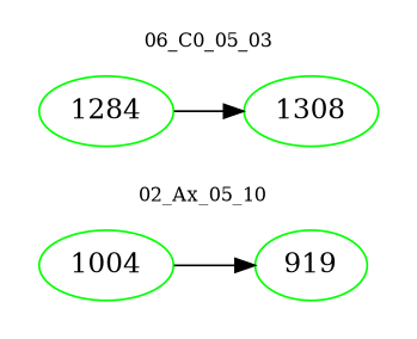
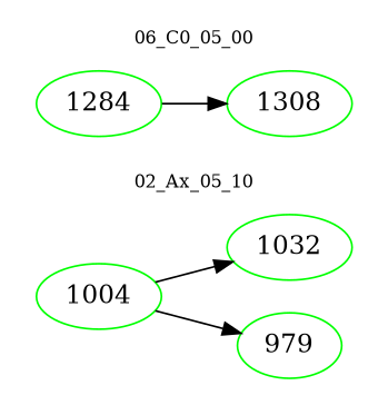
  digraph {
    rankdir=LR
    node [color=green]
    edge [color=black]
    n1 [label=1004]
-   n2 [label=919]
+   n2 [label=979]
+   n3 [label=1032]
    n4 [label=1284]
    n5 [label=1308]
    subgraph cluster_1 {
      color=white
      fontsize=10
      label="02_Ax_05_10"
      n1
      n2
+     n3
    }
    subgraph cluster_2 {
      color=white
      fontsize=10
-     label="06_C0_05_03"
+     label="06_C0_05_00"
      n4
      n5
    }
    n1 -> n2
+   n1 -> n3
    n4 -> n5
  }
